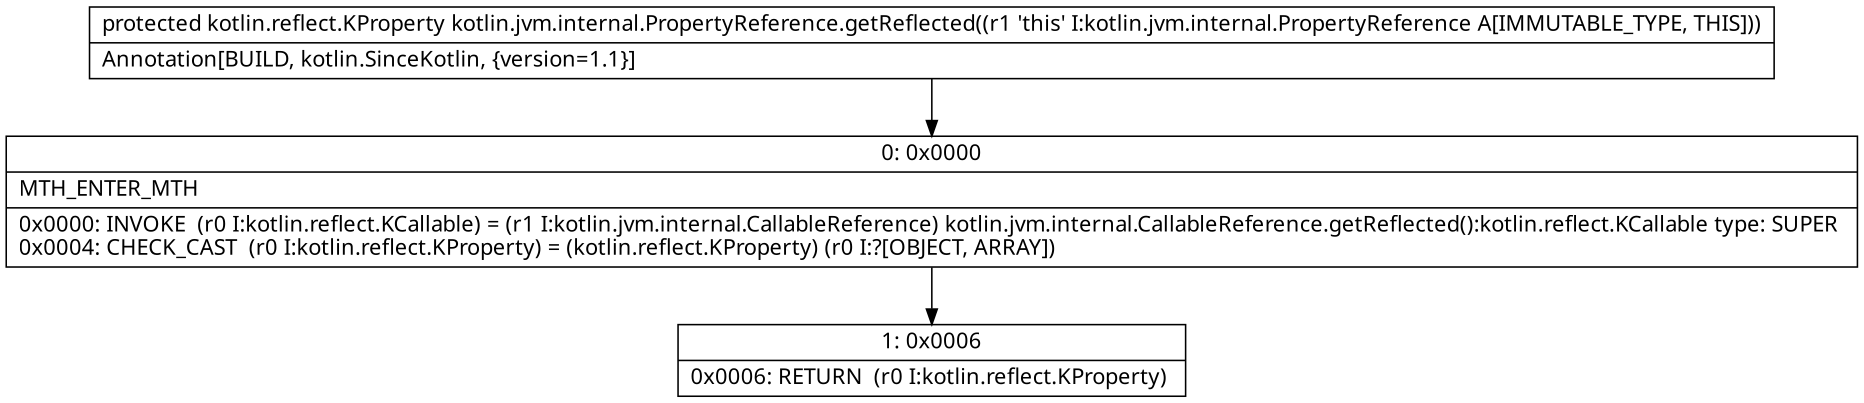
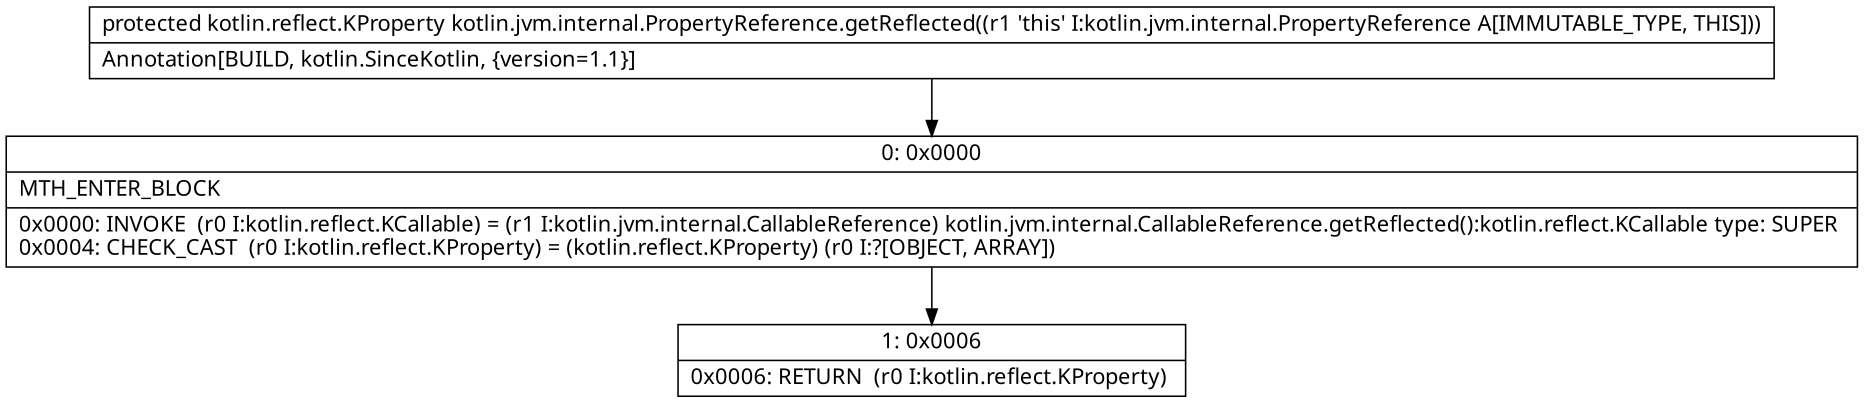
  digraph {
    fontname="Noto Sans"
    node [shape=record fontname="Noto Sans"]
    edge [fontname="Noto Sans"]
-   n1 [label="{0\:\ 0x0000|MTH_ENTER_MTH\l|0x0000: INVOKE  (r0 I:kotlin.reflect.KCallable) = (r1 I:kotlin.jvm.internal.CallableReference) kotlin.jvm.internal.CallableReference.getReflected():kotlin.reflect.KCallable type: SUPER \l0x0004: CHECK_CAST  (r0 I:kotlin.reflect.KProperty) = (kotlin.reflect.KProperty) (r0 I:?[OBJECT, ARRAY]) \l}"]
+   n1 [label="{0\:\ 0x0000|MTH_ENTER_BLOCK\l|0x0000: INVOKE  (r0 I:kotlin.reflect.KCallable) = (r1 I:kotlin.jvm.internal.CallableReference) kotlin.jvm.internal.CallableReference.getReflected():kotlin.reflect.KCallable type: SUPER \l0x0004: CHECK_CAST  (r0 I:kotlin.reflect.KProperty) = (kotlin.reflect.KProperty) (r0 I:?[OBJECT, ARRAY]) \l}"]
    n2 [label="{1\:\ 0x0006|0x0006: RETURN  (r0 I:kotlin.reflect.KProperty) \l}"]
    n3 [label="{protected kotlin.reflect.KProperty kotlin.jvm.internal.PropertyReference.getReflected((r1 'this' I:kotlin.jvm.internal.PropertyReference A[IMMUTABLE_TYPE, THIS]))  | Annotation[BUILD, kotlin.SinceKotlin, \{version=1.1\}]\l}"]
    n1 -> n2
    n3 -> n1
  }
